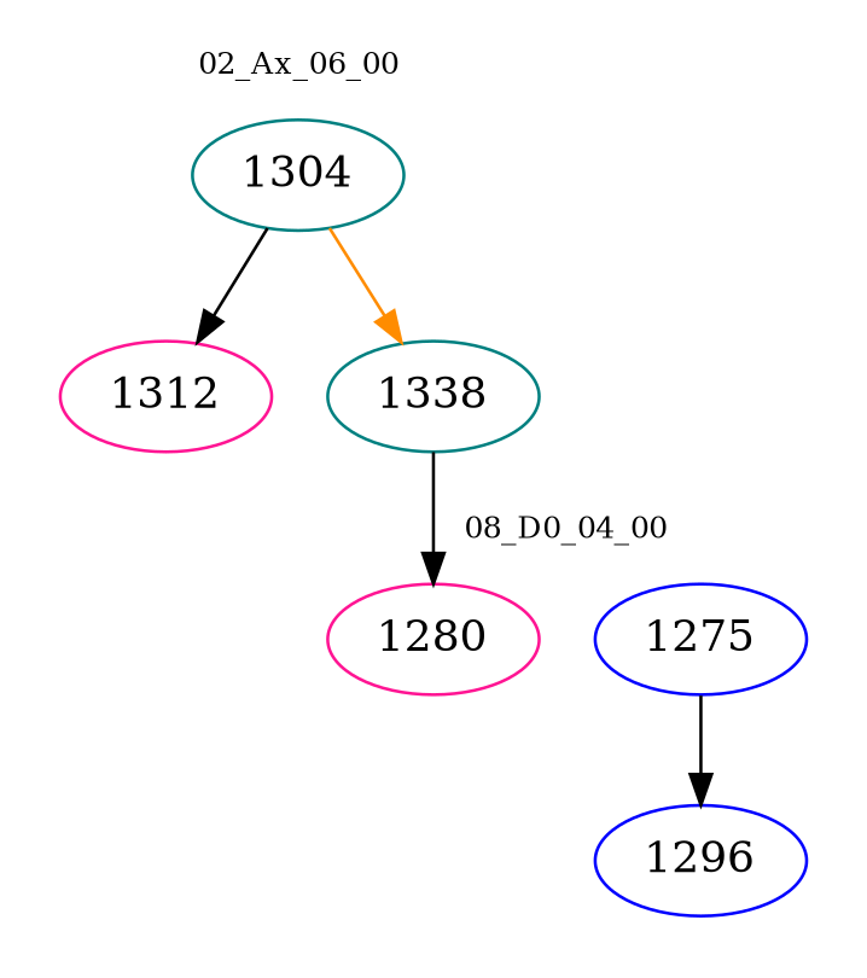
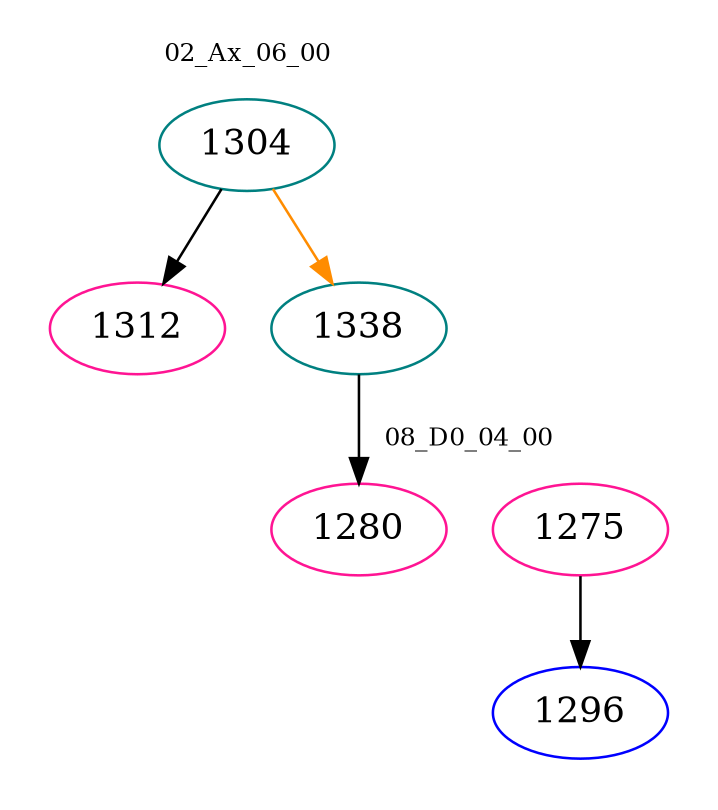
  digraph {
    node [color=teal]
    edge [color=black]
    n1 [label=1304]
    n2 [color=deeppink label=1312]
    n3 [label=1338]
-   n4 [color=blue label=1275]
+   n4 [color=deeppink label=1275]
    n5 [color=deeppink label=1280]
    n6 [color=blue label=1296]
    subgraph cluster_1 {
      color=white
      fontsize=10
      label="02_Ax_06_00"
      n1
      n2
      n3
    }
    subgraph cluster_2 {
      color=white
      fontsize=10
      label="08_D0_04_00"
      n4
      n5
      n6
    }
    n1 -> n2
    n1 -> n3 [color=darkorange]
    n3 -> n5
    n4 -> n6
  }
